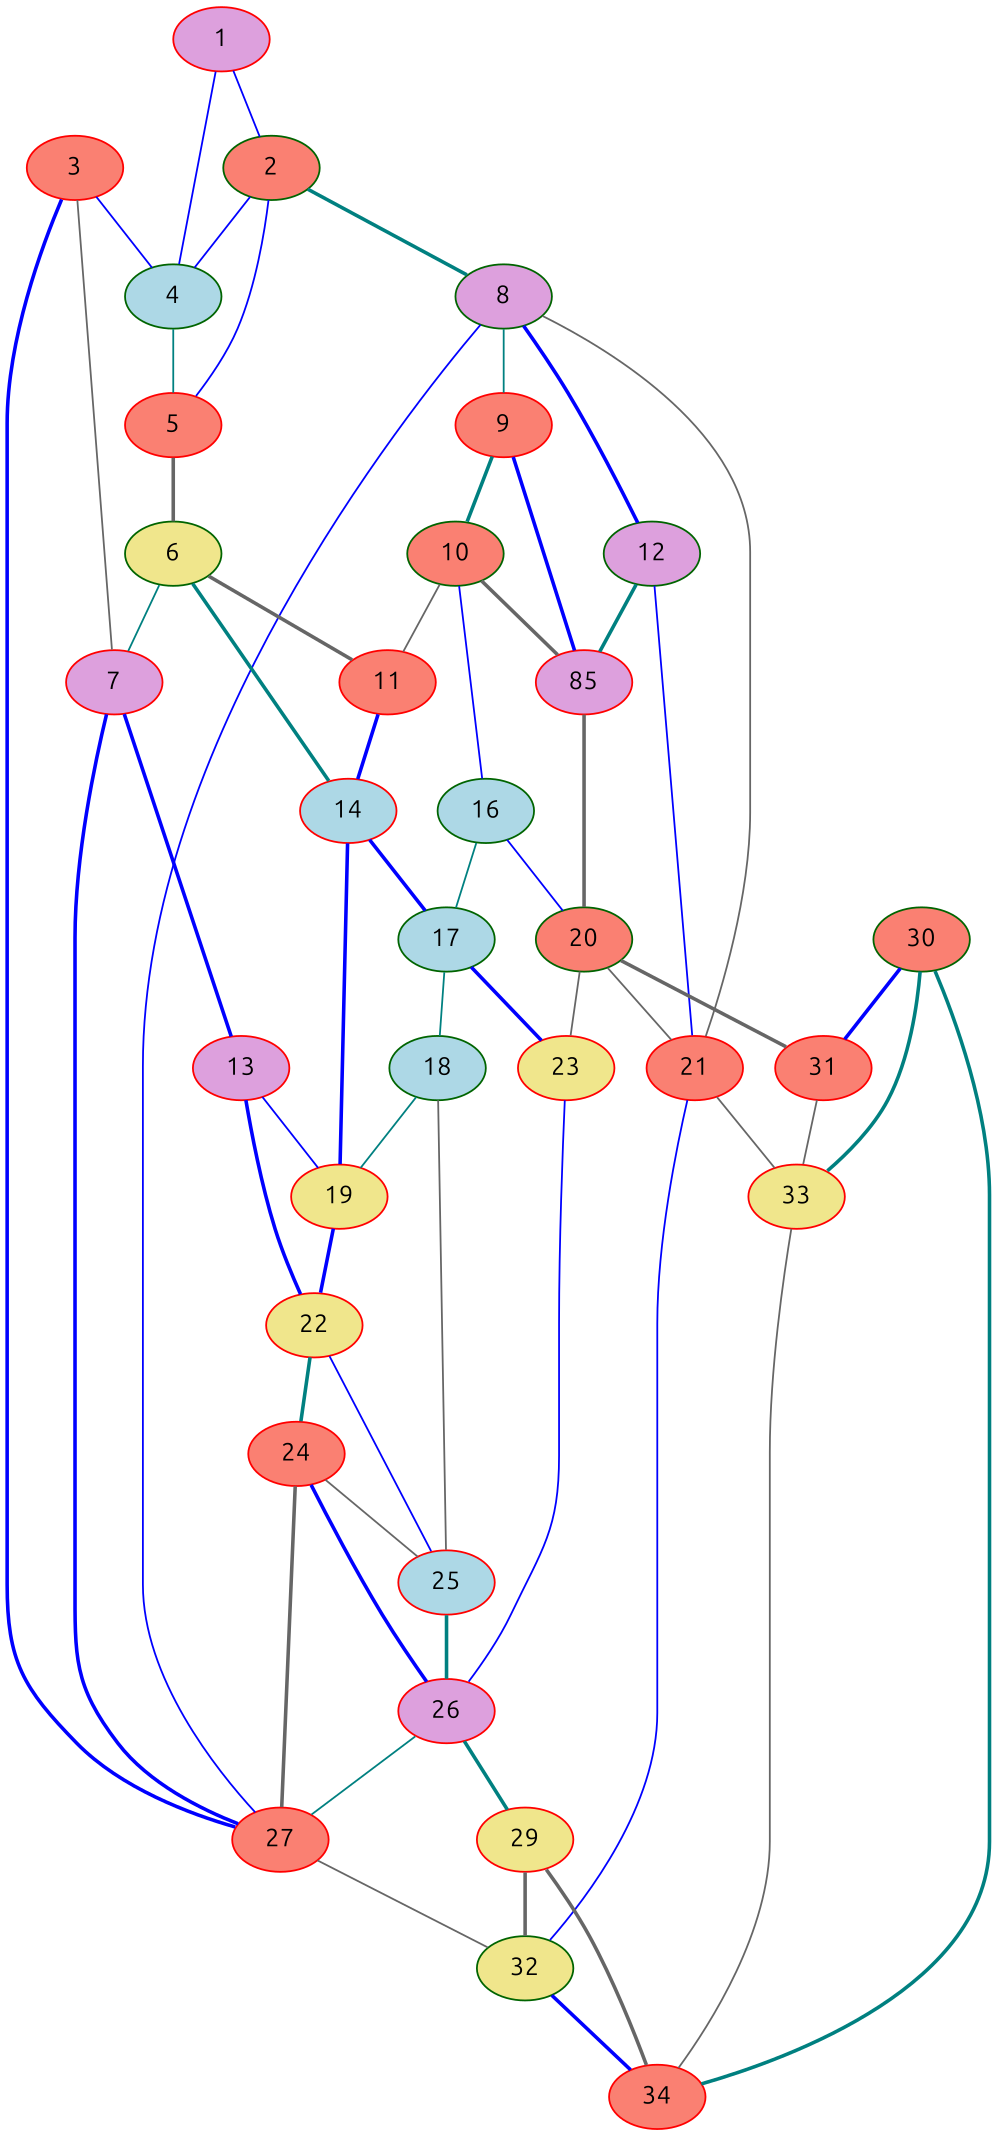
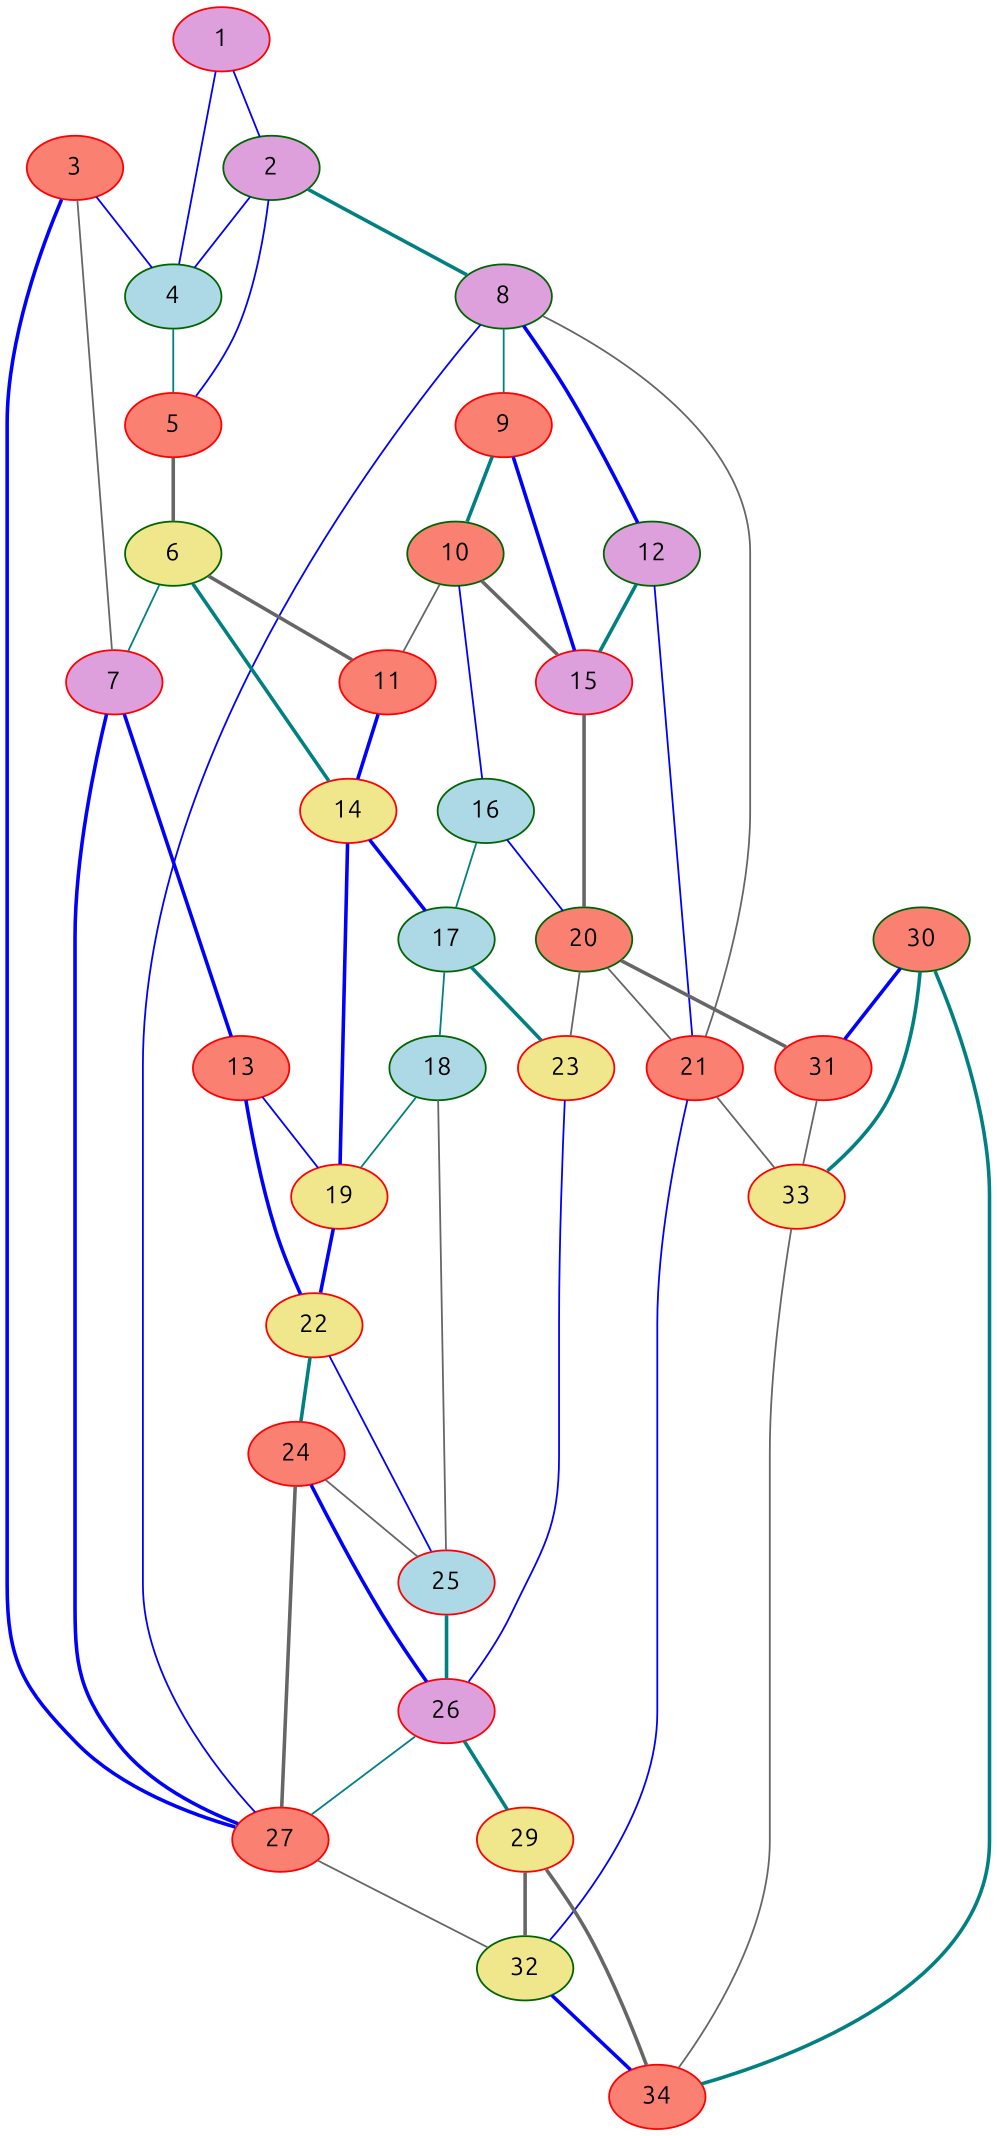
  graph {
    fontname=Ubuntu
    node [color=red fillcolor=salmon fontname=Ubuntu style=filled]
    edge [color=blue fontname=Ubuntu style=solid weight=1.0]
    1 [fillcolor=plum]
-   2 [color=darkgreen]
+   2 [color=darkgreen fillcolor=plum]
    4 [color=darkgreen fillcolor=lightblue]
    5
    8 [color=darkgreen fillcolor=plum]
    6 [color=darkgreen fillcolor=khaki]
    27
    9
    12 [color=darkgreen fillcolor=plum]
    21
    3
    7 [fillcolor=plum]
-   13 [fillcolor=plum]
+   13
    32 [color=darkgreen fillcolor=khaki]
    11
-   14 [fillcolor=lightblue]
+   14 [fillcolor=khaki]
    10 [color=darkgreen]
-   15 [fillcolor=plum label=85]
+   15 [fillcolor=plum]
    19 [fillcolor=khaki]
    17 [color=darkgreen fillcolor=lightblue]
    22 [fillcolor=khaki]
    33 [fillcolor=khaki]
    16 [color=darkgreen fillcolor=lightblue]
    20 [color=darkgreen]
    25 [fillcolor=lightblue]
    24
    18 [color=darkgreen fillcolor=lightblue]
    23 [fillcolor=khaki]
    31
    26 [fillcolor=plum]
    34
    29 [fillcolor=khaki]
    30 [color=darkgreen]
    1 -- 2
    1 -- 4
    2 -- 4
    2 -- 5
    2 -- 8 [color=teal style=bold]
    4 -- 5 [color=teal]
    5 -- 6 [color=gray40 style=bold]
    8 -- 27
    8 -- 9 [color=teal]
    8 -- 12 [style=bold]
    8 -- 21 [color=gray40]
    6 -- 7 [color=teal]
    6 -- 11 [color=gray40 style=bold]
    6 -- 14 [color=teal style=bold]
    27 -- 32 [color=gray40 weight=2.0]
    9 -- 10 [color=teal style=bold]
    9 -- 15 [style=bold]
    12 -- 21
    12 -- 15 [color=teal style=bold]
    21 -- 32
    21 -- 33 [color=gray40]
    3 -- 4
    3 -- 27 [style=bold]
    3 -- 7 [color=gray40]
    7 -- 27 [style=bold]
    7 -- 13 [style=bold]
    13 -- 19
    13 -- 22 [style=bold]
    32 -- 34 [style=bold]
    11 -- 14 [style=bold]
    14 -- 19 [style=bold]
    14 -- 17 [style=bold]
    10 -- 11 [color=gray40]
    10 -- 15 [color=gray40 style=bold]
    10 -- 16
    15 -- 20 [color=gray40 style=bold]
    19 -- 22 [style=bold]
    17 -- 18 [color=teal]
-   17 -- 23 [style=bold]
+   17 -- 23 [color=teal style=bold]
    22 -- 25
    22 -- 24 [color=teal style=bold]
    33 -- 34 [color=gray40]
    16 -- 17 [color=teal]
    16 -- 20
    20 -- 21 [color=gray40]
    20 -- 23 [color=gray40]
    20 -- 31 [color=gray40 style=bold weight=2.0]
    25 -- 26 [color=teal style=bold]
    24 -- 27 [color=gray40 style=bold]
    24 -- 25 [color=gray40]
    24 -- 26 [style=bold]
    18 -- 19 [color=teal]
    18 -- 25 [color=gray40]
    23 -- 26
    31 -- 33 [color=gray40]
    26 -- 27 [color=teal]
    26 -- 29 [color=teal style=bold]
    29 -- 32 [color=gray40 style=bold]
    29 -- 34 [color=gray40 style=bold]
    30 -- 33 [color=teal style=bold]
    30 -- 31 [style=bold]
    30 -- 34 [color=teal style=bold]
  }
